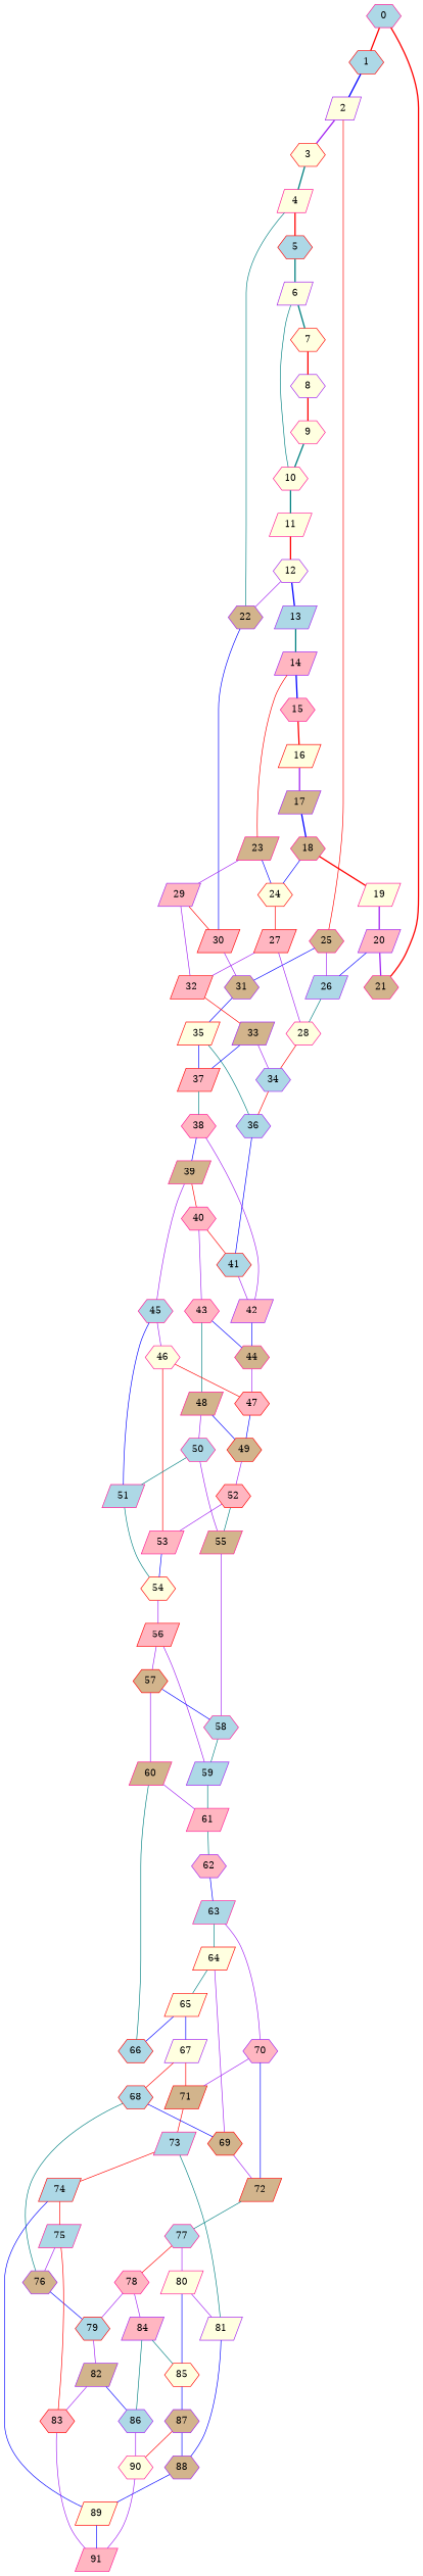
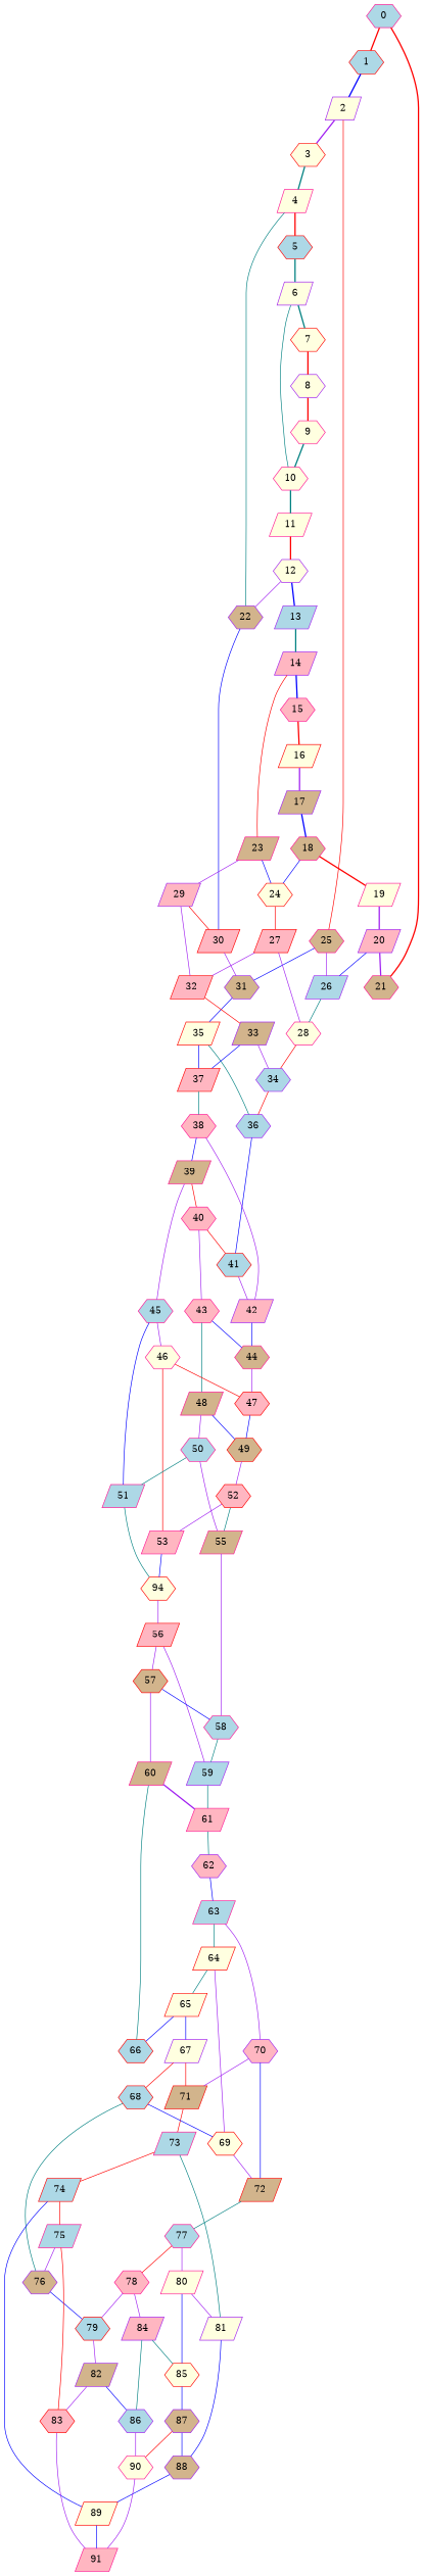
  graph {
    node [color=deeppink fillcolor=lightyellow shape=hexagon style=filled]
    edge [color=purple]
    0 [fillcolor=lightblue]
    1 [color=red fillcolor=lightblue]
    21 [fillcolor=tan]
    2 [color=purple shape=parallelogram]
    3 [color=red]
    25 [fillcolor=tan]
    4 [shape=parallelogram]
    26 [color=purple fillcolor=lightblue shape=parallelogram]
    31 [color=purple fillcolor=tan]
    5 [color=red fillcolor=lightblue]
    22 [color=purple fillcolor=tan]
    28
    35 [color=red shape=parallelogram]
    6 [color=purple shape=parallelogram]
    30 [color=red fillcolor=lightpink shape=parallelogram]
    7 [color=red]
    10
    8 [color=purple]
    11 [shape=parallelogram]
    9
    12 [color=purple]
    13 [color=purple fillcolor=lightblue shape=parallelogram]
    14 [color=purple fillcolor=lightpink shape=parallelogram]
    15 [fillcolor=lightpink]
    23 [fillcolor=tan shape=parallelogram]
    16 [color=red shape=parallelogram]
    24 [color=red]
    29 [color=purple fillcolor=lightpink shape=parallelogram]
    17 [color=purple fillcolor=tan shape=parallelogram]
    27 [color=red fillcolor=lightpink shape=parallelogram]
    32 [color=red fillcolor=lightpink shape=parallelogram]
    18 [fillcolor=tan]
    19 [shape=parallelogram]
    20 [color=purple fillcolor=lightpink shape=parallelogram]
    34 [color=purple fillcolor=lightblue]
    33 [color=purple fillcolor=tan shape=parallelogram]
    36 [color=purple fillcolor=lightblue]
    37 [color=red fillcolor=lightpink shape=parallelogram]
    41 [color=red fillcolor=lightblue]
    38 [fillcolor=lightpink]
    42 [color=purple fillcolor=lightpink shape=parallelogram]
    39 [fillcolor=tan shape=parallelogram]
    44 [fillcolor=tan]
    40 [fillcolor=lightpink]
    45 [fillcolor=lightblue]
    43 [fillcolor=lightpink]
    46
    51 [fillcolor=lightblue shape=parallelogram]
    47 [color=red fillcolor=lightpink]
    48 [fillcolor=tan shape=parallelogram]
    53 [fillcolor=lightpink shape=parallelogram]
-   54 [color=red]
+   54 [color=red label=94]
    49 [color=red fillcolor=tan]
    50 [fillcolor=lightblue]
    52 [color=red fillcolor=lightpink]
    55 [fillcolor=tan shape=parallelogram]
    56 [color=red fillcolor=lightpink shape=parallelogram]
    58 [fillcolor=lightblue]
    59 [color=purple fillcolor=lightblue shape=parallelogram]
    57 [color=red fillcolor=tan]
    60 [fillcolor=tan shape=parallelogram]
    61 [fillcolor=lightpink shape=parallelogram]
    66 [color=red fillcolor=lightblue]
    62 [color=purple fillcolor=lightpink]
    63 [fillcolor=lightblue shape=parallelogram]
    64 [color=red shape=parallelogram]
    70 [color=purple fillcolor=lightpink]
    65 [color=red shape=parallelogram]
-   69 [color=red fillcolor=tan]
+   69 [color=red]
    71 [color=red fillcolor=tan shape=parallelogram]
    72 [color=red fillcolor=tan shape=parallelogram]
    67 [color=purple shape=parallelogram]
    73 [fillcolor=lightblue shape=parallelogram]
    77 [fillcolor=lightblue]
    68 [color=red fillcolor=lightblue]
    76 [color=purple fillcolor=tan]
    79 [color=red fillcolor=lightblue]
    74 [color=red fillcolor=lightblue shape=parallelogram]
    81 [color=purple shape=parallelogram]
    82 [color=purple fillcolor=tan shape=parallelogram]
    78 [fillcolor=lightpink]
    80 [shape=parallelogram]
    75 [fillcolor=lightblue shape=parallelogram]
    89 [color=red shape=parallelogram]
    88 [color=purple fillcolor=tan]
    84 [color=purple fillcolor=lightpink shape=parallelogram]
    85 [color=red]
    83 [color=red fillcolor=lightpink]
    91 [fillcolor=lightpink shape=parallelogram]
    86 [color=purple fillcolor=lightblue]
    87 [color=purple fillcolor=tan]
    90
    0 -- 1 [color=red style=bold]
    0 -- 21 [color=red style=bold]
    1 -- 2 [color=blue style=bold]
    2 -- 3 [style=bold]
    2 -- 25 [color=red]
    3 -- 4 [color=teal style=bold]
    25 -- 26
    25 -- 31 [color=blue]
    4 -- 5 [color=red style=bold]
    4 -- 22 [color=teal]
    26 -- 28 [color=teal]
    31 -- 35 [color=blue]
    5 -- 6 [color=teal style=bold]
    22 -- 30 [color=blue]
    28 -- 34 [color=red]
    35 -- 36 [color=teal]
    35 -- 37 [color=blue]
    6 -- 7 [color=teal style=bold]
    6 -- 10 [color=teal]
    30 -- 31
    7 -- 8 [color=red style=bold]
    10 -- 11 [color=teal style=bold]
    8 -- 9 [color=red style=bold]
    11 -- 12 [color=red style=bold]
    9 -- 10 [color=teal style=bold]
    12 -- 22
    12 -- 13 [color=blue style=bold]
    13 -- 14 [color=teal style=bold]
    14 -- 15 [color=blue style=bold]
    14 -- 23 [color=red]
    15 -- 16 [color=red style=bold]
    23 -- 24 [color=blue]
    23 -- 29
    16 -- 17 [style=bold]
    24 -- 27 [color=red]
    29 -- 30 [color=red]
    29 -- 32
    17 -- 18 [color=blue style=bold]
    27 -- 28
    27 -- 32
    32 -- 33 [color=red]
    18 -- 24 [color=blue]
    18 -- 19 [color=red style=bold]
    19 -- 20 [style=bold]
    20 -- 21 [style=bold]
    20 -- 26 [color=blue]
    34 -- 36 [color=red]
    33 -- 34
    33 -- 37 [color=blue]
    36 -- 41 [color=blue]
    37 -- 38 [color=teal]
    41 -- 42
    38 -- 42
    38 -- 39 [color=blue]
    42 -- 44 [color=blue]
    39 -- 40 [color=red]
    39 -- 45
    44 -- 47
    40 -- 41 [color=red]
    40 -- 43
    45 -- 46
    45 -- 51 [color=blue]
    43 -- 44 [color=blue]
    43 -- 48 [color=teal]
    46 -- 47 [color=red]
    46 -- 53 [color=red]
    51 -- 54 [color=teal]
    47 -- 49 [color=blue]
    48 -- 49 [color=blue]
    48 -- 50
    53 -- 54 [color=blue]
    54 -- 56
    49 -- 52
    50 -- 51 [color=teal]
    50 -- 55
    52 -- 53
    52 -- 55 [color=teal]
    55 -- 58
    56 -- 59
    56 -- 57
    58 -- 59 [color=teal]
    59 -- 61 [color=teal]
    57 -- 58 [color=blue]
    57 -- 60
-   60 -- 61
+   60 -- 61 [style=bold]
    60 -- 66 [color=teal]
    61 -- 62 [color=teal]
    62 -- 63 [color=blue]
    63 -- 64 [color=teal]
    63 -- 70
    64 -- 65 [color=teal]
    64 -- 69
    70 -- 71
    70 -- 72 [color=blue]
    65 -- 66 [color=blue]
    65 -- 67 [color=blue]
    69 -- 72
    71 -- 73 [color=red]
    72 -- 77 [color=teal]
    67 -- 71 [color=red]
    67 -- 68 [color=red]
    73 -- 74 [color=red]
    73 -- 81 [color=teal]
    77 -- 78 [color=red]
    77 -- 80
    68 -- 69 [color=blue]
    68 -- 76 [color=teal]
    76 -- 79 [color=blue]
    79 -- 82
    74 -- 75 [color=red]
    74 -- 89 [color=blue]
    81 -- 88 [color=blue]
    82 -- 83
    82 -- 86 [color=blue]
    78 -- 79
    78 -- 84
    80 -- 81
    80 -- 85 [color=blue]
    75 -- 76
    75 -- 83 [color=red]
    89 -- 91 [color=blue]
    88 -- 89 [color=blue]
    84 -- 85 [color=teal]
    84 -- 86 [color=teal]
    85 -- 87 [color=blue]
    83 -- 91
    86 -- 90
    87 -- 88 [color=blue]
    87 -- 90 [color=red]
    90 -- 91
  }
